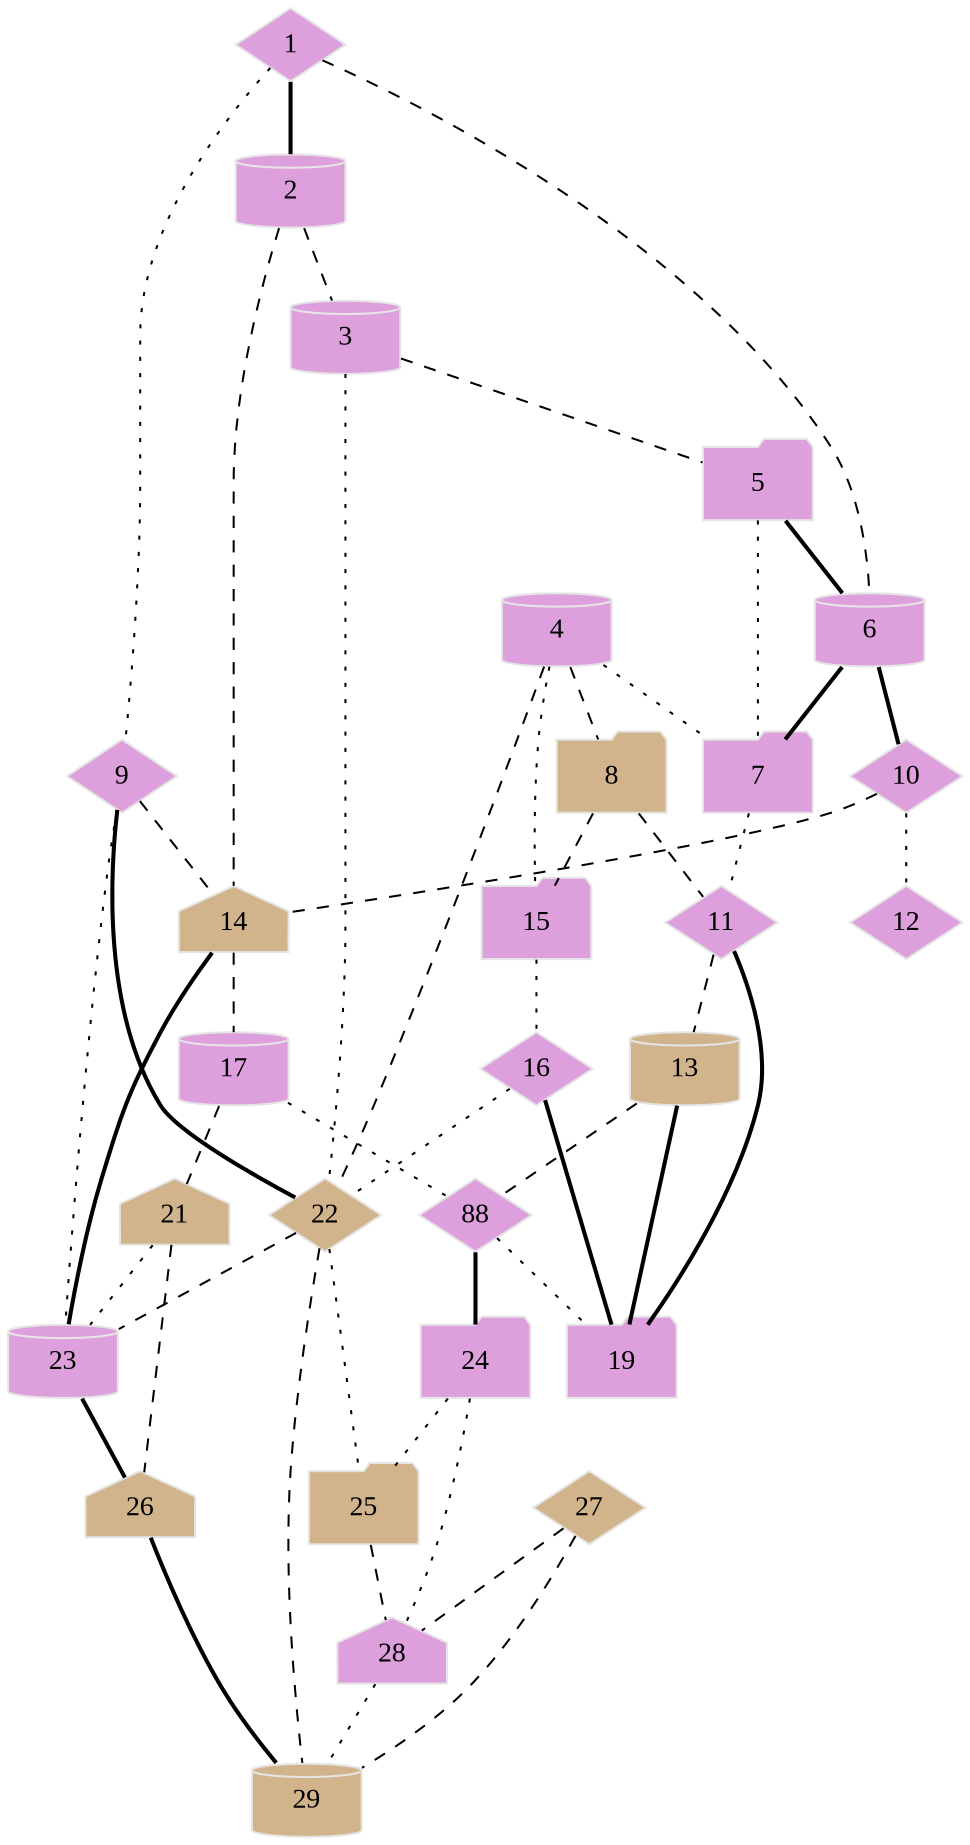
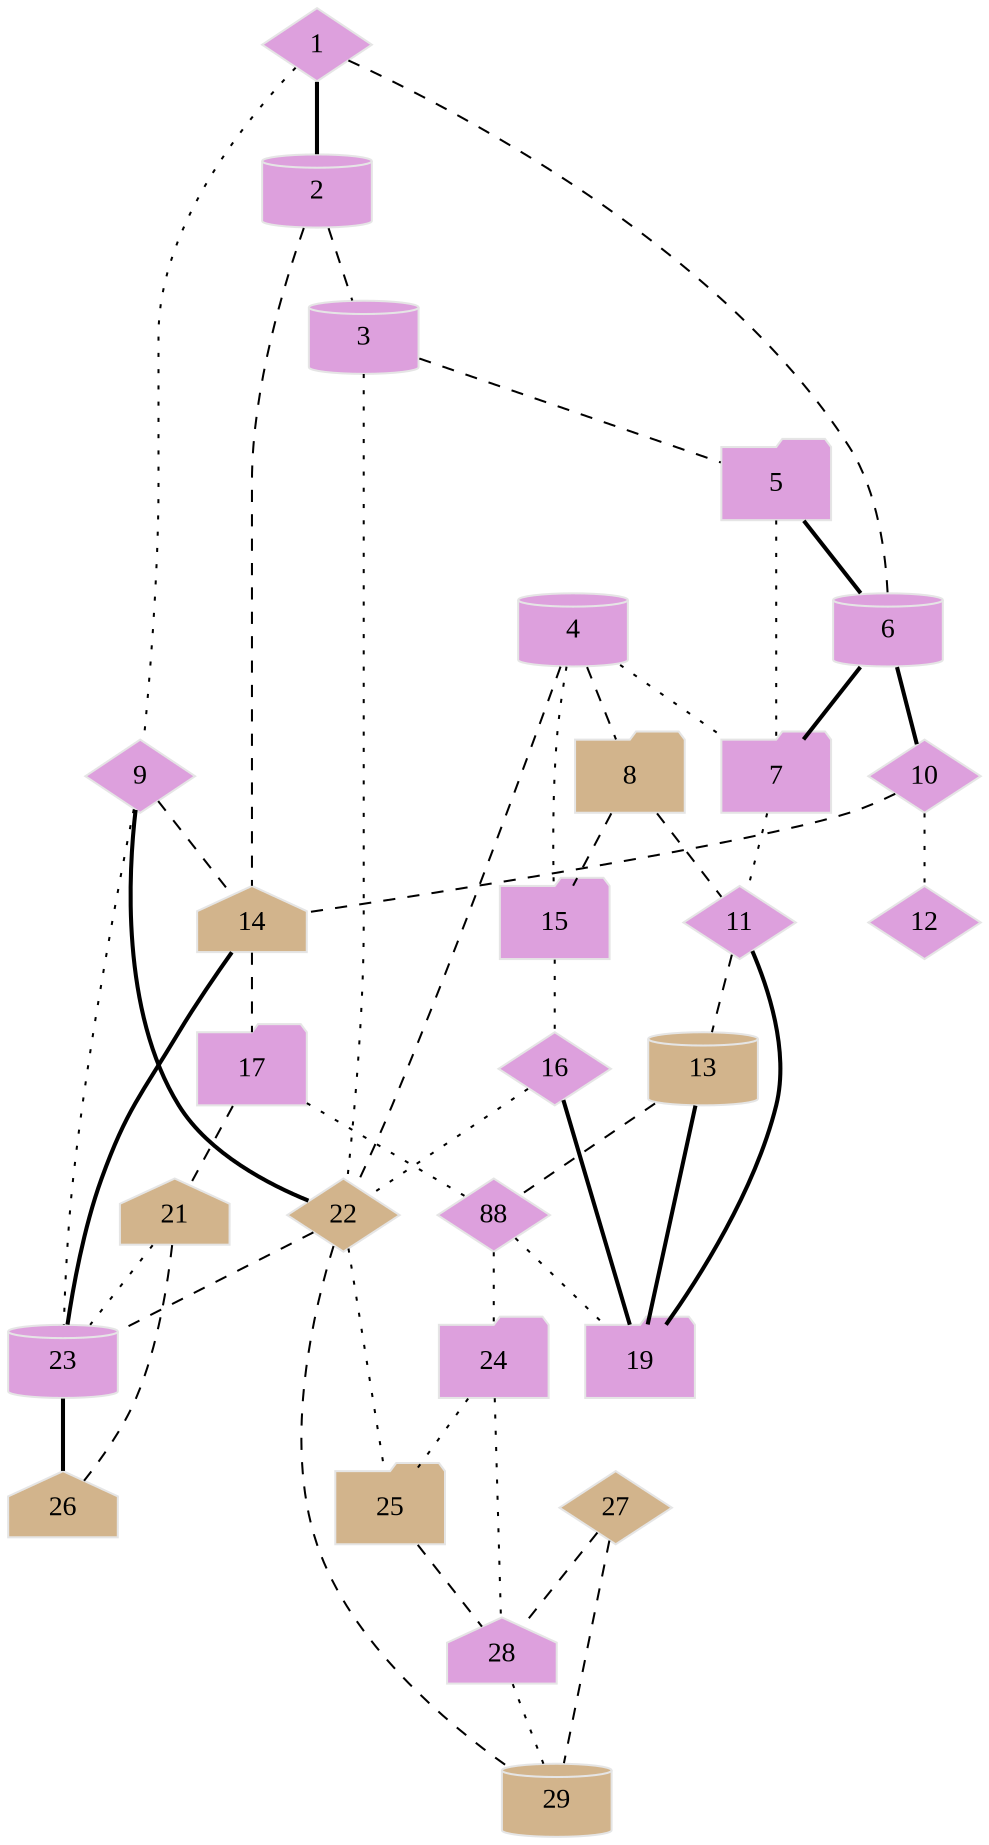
  graph {
    fontname="Liberation Serif"
    node [color=gray90 fillcolor=plum fontname="Liberation Serif" shape=diamond style=filled]
    edge [fontname="Liberation Serif" style=dashed weight=1.0]
    2 [shape=cylinder]
    1
    9
    6 [shape=cylinder]
    3 [shape=cylinder]
    14 [fillcolor=tan shape=house]
    22 [fillcolor=tan]
    23 [shape=cylinder]
    5 [shape=folder]
    7 [shape=folder]
    10
-   17 [shape=cylinder]
+   17 [shape=folder]
    25 [fillcolor=tan shape=folder]
    29 [fillcolor=tan shape=cylinder]
    4 [shape=cylinder]
    8 [fillcolor=tan shape=folder]
    15 [shape=folder]
    11
    16
    12
    13 [fillcolor=tan shape=cylinder]
    19 [shape=folder]
    26 [fillcolor=tan shape=house]
    n24 [label=88]
    24 [shape=folder]
    21 [fillcolor=tan shape=house]
    28 [shape=house]
    27 [fillcolor=tan]
    2 -- 3
    2 -- 14
    1 -- 2 [style=bold]
    1 -- 9 [style=dotted]
    1 -- 6
    9 -- 14
    9 -- 22 [style=bold weight=2.0]
    9 -- 23 [style=dotted]
    6 -- 7 [style=bold]
    6 -- 10 [style=bold weight=2.0]
    3 -- 22 [style=dotted]
    3 -- 5
    14 -- 23 [style=bold]
    14 -- 17 [weight=2.0]
    22 -- 23
    22 -- 25 [style=dotted]
    22 -- 29
    23 -- 26 [style=bold weight=2.0]
    5 -- 6 [style=bold]
    5 -- 7 [style=dotted weight=2.0]
    7 -- 11 [style=dotted]
    10 -- 14
    10 -- 12 [style=dotted weight=2.0]
    17 -- n24 [style=dotted]
    17 -- 21
    25 -- 28
    4 -- 22
    4 -- 7 [style=dotted]
    4 -- 8
    4 -- 15 [style=dotted]
    8 -- 15
    8 -- 11
    15 -- 16 [style=dotted weight=2.0]
    11 -- 13
    11 -- 19 [style=bold]
    16 -- 22 [style=dotted]
    16 -- 19 [style=bold weight=2.0]
    13 -- 19 [style=bold]
    13 -- n24
-   26 -- 29 [style=bold weight=2.0]
    n24 -- 19 [style=dotted]
-   n24 -- 24 [style=bold weight=2.0]
+   n24 -- 24 [style=dotted weight=2.0]
    24 -- 25 [style=dotted]
    24 -- 28 [style=dotted]
    21 -- 23 [style=dotted]
    21 -- 26
    28 -- 29 [style=dotted]
    27 -- 29 [weight=2.0]
    27 -- 28
  }
